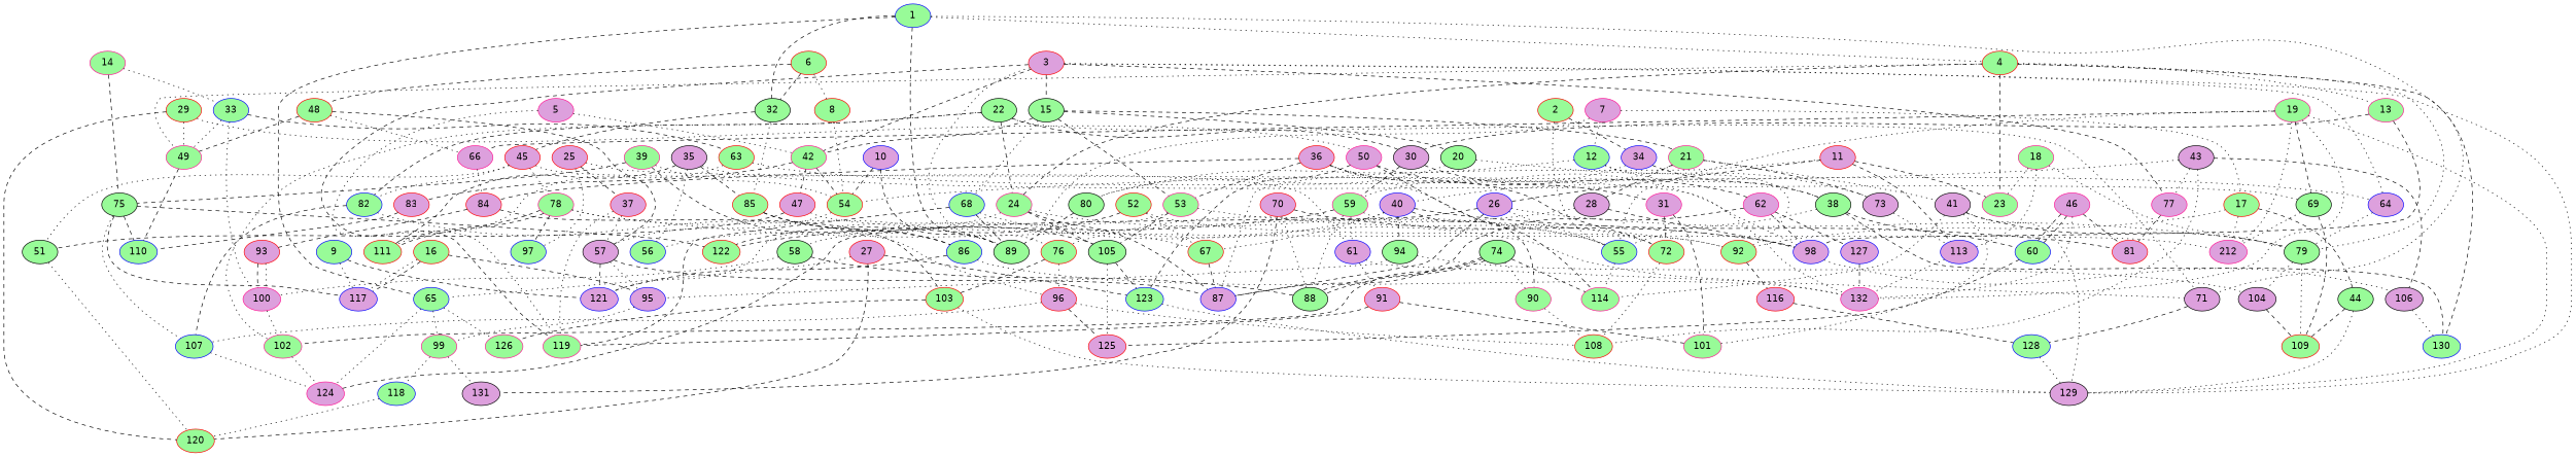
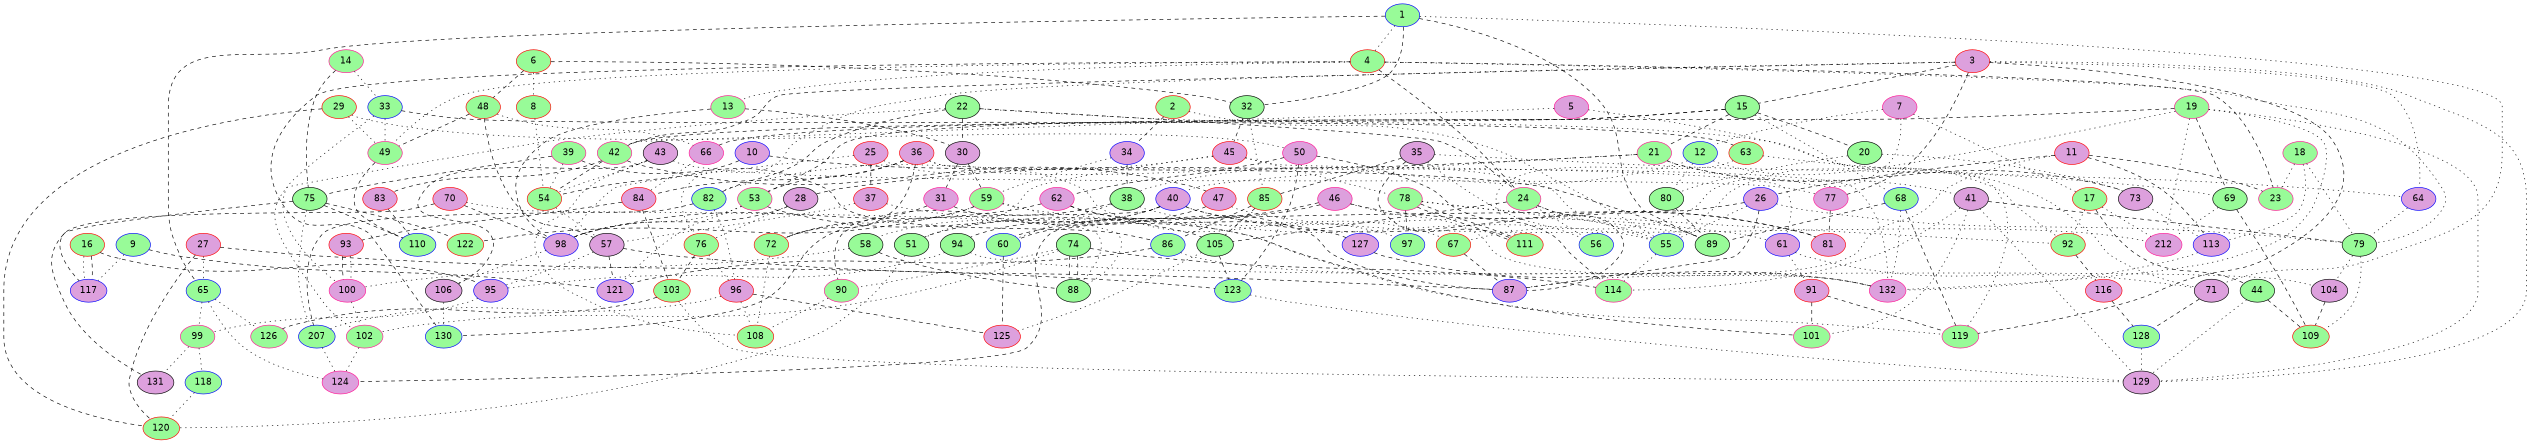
  graph {
    fontname="DejaVu Sans"
    node [color=red fillcolor=palegreen fontname="DejaVu Sans" style=filled]
    edge [fontname="DejaVu Sans" style=dotted]
    1 [color=blue]
    4
    32 [color=black]
    65 [color=blue]
    71 [color=black fillcolor=plum]
    89 [color=black]
    13 [color=deeppink]
    23 [color=deeppink]
    24 [color=deeppink]
    49 [color=deeppink]
    79 [color=black]
    130 [color=blue]
    45 [fillcolor=plum]
    85
    124 [color=deeppink fillcolor=plum]
    99 [color=deeppink]
    126 [color=deeppink]
    128 [color=blue]
    34 [color=blue fillcolor=plum]
    2
    55 [color=blue]
    38 [color=black]
    59 [color=deeppink]
    114 [color=deeppink]
    3 [fillcolor=plum]
    15 [color=black]
    42 [color=deeppink]
    64 [color=blue fillcolor=plum]
    76
    77 [color=deeppink fillcolor=plum]
    119 [color=deeppink]
    129 [color=black fillcolor=plum]
    20 [color=black]
    21 [color=deeppink]
    53 [color=deeppink]
    68 [color=blue]
    54
    47 [fillcolor=plum]
    83 [fillcolor=plum]
    96 [fillcolor=plum]
    103
    81 [fillcolor=plum]
    30 [color=black fillcolor=plum]
    98 [color=blue fillcolor=plum]
    87 [color=blue fillcolor=plum]
    56 [color=blue]
    105 [color=black]
    110 [color=blue]
    109
    104 [color=black fillcolor=plum]
    5 [color=deeppink fillcolor=plum]
    6
    8
    48
    66 [color=deeppink fillcolor=plum]
    57 [color=black fillcolor=plum]
    7 [color=deeppink fillcolor=plum]
    12 [color=blue]
    17
    67
    80 [color=black]
    92
    44 [color=black]
    n64 [color=deeppink fillcolor=plum label=212]
    9 [color=blue]
    117 [color=blue fillcolor=plum]
    121 [color=blue fillcolor=plum]
    10 [color=blue fillcolor=plum]
    11 [fillcolor=plum]
    26 [color=blue fillcolor=plum]
    113 [color=blue fillcolor=plum]
    132 [color=deeppink fillcolor=plum]
    60 [color=blue]
    116 [fillcolor=plum]
    31 [color=deeppink fillcolor=plum]
    106 [color=black fillcolor=plum]
    14 [color=deeppink]
    33 [color=blue]
    75 [color=black]
    63
    100 [color=deeppink fillcolor=plum]
    122
-   107 [color=blue]
+   107 [color=blue label=207]
    73 [color=black fillcolor=plum]
    28 [color=black fillcolor=plum]
    40 [color=blue fillcolor=plum]
    41 [color=black fillcolor=plum]
    16
    95 [color=blue fillcolor=plum]
    18 [color=deeppink]
    19 [color=deeppink]
    69 [color=black]
    84 [fillcolor=plum]
    58 [color=black]
    90 [color=deeppink]
    94 [color=black]
    101 [color=deeppink]
    22 [color=black]
    82 [color=blue]
    102 [color=deeppink]
    123 [color=blue]
    125 [fillcolor=plum]
    25 [fillcolor=plum]
    37 [fillcolor=plum]
    97 [color=blue]
    27 [fillcolor=plum]
    120
    29
    50 [color=deeppink fillcolor=plum]
    62 [color=deeppink fillcolor=plum]
    72
    61 [color=blue fillcolor=plum]
    88 [color=black]
    108
    51 [color=black]
    78 [color=deeppink]
    86 [color=blue]
    111
    35 [color=black fillcolor=plum]
    36 [fillcolor=plum]
    93 [fillcolor=plum]
    131 [color=black fillcolor=plum]
    39 [color=deeppink]
    43 [color=black fillcolor=plum]
    91 [fillcolor=plum]
    46 [color=deeppink fillcolor=plum]
    127 [color=blue fillcolor=plum]
-   52
    118 [color=blue]
    70 [fillcolor=plum]
    74 [color=black]
    1 -- 4
    1 -- 32 [style=dashed]
    1 -- 65 [style=dashed]
    1 -- 71
    1 -- 89 [style=dashed]
    4 -- 13
    4 -- 23 [style=dashed]
    4 -- 24 [style=dashed]
    4 -- 49
    4 -- 79
    4 -- 130 [style=dashed]
    32 -- 45 [style=dashed]
    32 -- 85
    65 -- 124
    65 -- 99
    65 -- 126
    71 -- 128 [style=dashed]
    13 -- 30 [style=dashed]
    13 -- 98 [style=dashed]
    24 -- 55
    24 -- 87 [style=dashed]
    24 -- 56
    24 -- 105 [style=dashed]
    49 -- 110 [style=dashed]
    79 -- 109
    79 -- 104
    45 -- 82
    45 -- 61
    45 -- 51
    45 -- 78
    85 -- 105 [style=dashed]
    85 -- 86 [style=dashed]
    99 -- 131
    99 -- 118
    128 -- 129
    34 -- 38 [style=dashed]
    34 -- 59
    2 -- 34 [style=dashed]
    2 -- 55
    55 -- 114
    38 -- 130 [style=dashed]
    38 -- 55
-   38 -- 60 [style=dashed]
+   38 -- 60
    59 -- 122 [style=dashed]
    59 -- 72
    59 -- 61
    59 -- 88
    3 -- 15 [style=dashed]
    3 -- 42 [style=dashed]
    3 -- 64
    3 -- 76
    3 -- 77 [style=dashed]
    3 -- 119 [style=dashed]
    3 -- 129
    15 -- 42 [style=dashed]
    15 -- 20 [style=dashed]
    15 -- 21 [style=dashed]
    15 -- 53 [style=dashed]
    15 -- 68
    42 -- 54 [style=dashed]
    42 -- 47 [style=dashed]
    42 -- 83 [style=dashed]
    64 -- 79
    76 -- 96
    76 -- 103 [style=dashed]
    77 -- 81 [style=dashed]
    20 -- 80
    20 -- 73
    21 -- 73 [style=dashed]
    21 -- 28 [style=dashed]
    21 -- 40
    21 -- 41
    53 -- 98
    53 -- 105 [style=dashed]
    53 -- 121
    68 -- 89 [style=dashed]
    68 -- 119 [style=dashed]
    68 -- 132
    54 -- 57
    47 -- n64
    47 -- 51 [style=dashed]
    83 -- 110 [style=dashed]
    96 -- 107
    96 -- 125 [style=dashed]
    96 -- 108
    103 -- 126 [style=dashed]
    103 -- 129
    30 -- 59 [style=dashed]
    30 -- 31 [style=dashed]
    98 -- 106
    105 -- 123 [style=dashed]
    105 -- 125
    104 -- 109 [style=dashed]
    5 -- 42
    5 -- 119
    6 -- 32 [style=dashed]
    6 -- 8
    6 -- 48 [style=dashed]
    8 -- 54
    48 -- 49 [style=dashed]
    48 -- 66
    48 -- 57 [style=dashed]
    66 -- 84
    57 -- 87 [style=dashed]
    57 -- 121 [style=dashed]
    57 -- 95
    7 -- 12
    7 -- 17
    7 -- 67
    12 -- 38
    12 -- 80
    12 -- 92
    17 -- 92
    17 -- 44 [style=dashed]
    17 -- n64
    67 -- 87 [style=dashed]
    80 -- 89 [style=dashed]
    92 -- 116 [style=dashed]
    44 -- 129
    44 -- 109 [style=dashed]
    9 -- 117
    9 -- 121 [style=dashed]
    10 -- 89 [style=dashed]
    10 -- 54 [style=dashed]
    11 -- 23 [style=dashed]
    11 -- 87
    11 -- 26 [style=dashed]
    11 -- 113 [style=dashed]
    26 -- 79
    26 -- 124 [style=dashed]
    26 -- 55
    26 -- 87 [style=dashed]
    113 -- 132
    60 -- 125 [style=dashed]
    116 -- 128 [style=dashed]
    31 -- 101 [style=dashed]
    31 -- 72 [style=dashed]
    106 -- 130
    14 -- 33
    14 -- 75 [style=dashed]
    33 -- 49
    33 -- 63 [style=dashed]
    33 -- 100
    75 -- 110 [style=dashed]
    75 -- 117 [style=dashed]
    75 -- 122 [style=dashed]
    75 -- 107
    63 -- 64
    63 -- 111
    100 -- 102
    107 -- 124
    73 -- 113
    28 -- 76
    28 -- 98 [style=dashed]
    40 -- 81 [style=dashed]
    40 -- 67
    40 -- 58
    40 -- 90 [style=dashed]
    40 -- 94 [style=dashed]
    41 -- 79 [style=dashed]
    41 -- 114
    41 -- 129
    41 -- 101
    16 -- 117
    16 -- 117 [style=dashed]
    16 -- 95 [style=dashed]
    95 -- 99
    18 -- 23
    18 -- 79
    18 -- 113
    19 -- 55
    19 -- 129
    19 -- 66 [style=dashed]
    19 -- n64
    19 -- 132
    19 -- 69 [style=dashed]
    69 -- 109 [style=dashed]
    69 -- n64
    84 -- 103 [style=dashed]
    84 -- 93 [style=dashed]
    58 -- 100
    58 -- 88 [style=dashed]
    90 -- 108
    94 -- 104
    94 -- 95
    22 -- 71
    22 -- 24 [style=dashed]
    22 -- 30 [style=dashed]
    22 -- 82 [style=dashed]
    22 -- 102
    82 -- 96
    82 -- 107 [style=dashed]
    102 -- 124
    123 -- 129
    25 -- 98
    25 -- 37 [style=dashed]
    25 -- 97
    37 -- 119
    37 -- 57
    27 -- 65
    27 -- 123 [style=dashed]
    27 -- 120 [style=dashed]
    29 -- 49
    29 -- 120 [style=dashed]
    29 -- 50
    50 -- 114 [style=dashed]
    50 -- 123 [style=dashed]
    50 -- 62 [style=dashed]
    62 -- 98 [style=dashed]
    62 -- 87 [style=dashed]
    62 -- 127 [style=dashed]
    72 -- 108
    61 -- 71
    61 -- 91
    51 -- 120
    78 -- 89
    78 -- 92
    78 -- 97 [style=dashed]
    78 -- 111 [style=dashed]
    78 -- 111 [style=dashed]
    86 -- 121 [style=dashed]
    86 -- 132
    35 -- 85 [style=dashed]
    35 -- 56
    35 -- 69
    35 -- 111 [style=dashed]
    36 -- 55
    36 -- 53 [style=dashed]
    36 -- 132
    36 -- 84 [style=dashed]
    36 -- 72 [style=dashed]
    93 -- 100 [style=dashed]
    93 -- 100
    39 -- 54
    39 -- 75 [style=dashed]
    39 -- 86 [style=dashed]
    43 -- 77
    43 -- 54
    43 -- 106 [style=dashed]
    43 -- 108
    91 -- 119 [style=dashed]
    91 -- 101 [style=dashed]
    46 -- 81 [style=dashed]
    46 -- 132
    46 -- 60 [style=dashed]
    46 -- 60 [style=dashed]
    127 -- 132 [style=dashed]
-   52 -- 67
-   52 -- 92
-   52 -- 122 [style=dashed]
    118 -- 120
    70 -- 98 [style=dashed]
    70 -- 88
    70 -- 131 [style=dashed]
    74 -- 114 [style=dashed]
    74 -- 90
-   74 -- 102 [style=dashed]
+   74 -- 102
    74 -- 88 [style=dashed]
    74 -- 88 [style=dashed]
  }
